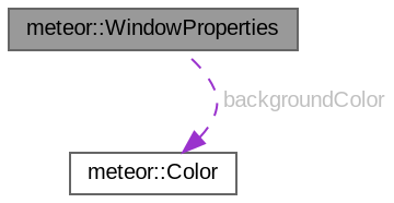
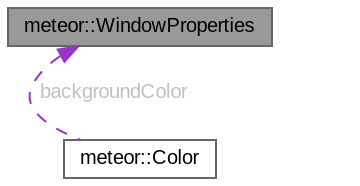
  digraph {
    fontname="Liberation Sans"
    node [color=gray40 fontname="Liberation Sans" fontsize=10 shape=box style=filled]
    n1 [fillcolor=grey60 fontcolor=black height=0.2 label="meteor::WindowProperties" width=0.4]
    n2 [fillcolor=white height=0.2 label="meteor::Color" width=0.4]
-   n2 -> n1 [color=darkorchid3 dir=back fontcolor=grey fontname="Liberation Sans" fontsize=10 label=" backgroundColor" labelfontname=Helvetica labelfontsize=10 style=dashed]
+   n1 -> n2 [color=darkorchid3 dir=back fontcolor=grey fontname="Liberation Sans" fontsize=10 label=" backgroundColor" labelfontname=Helvetica labelfontsize=10 style=dashed]
  }
